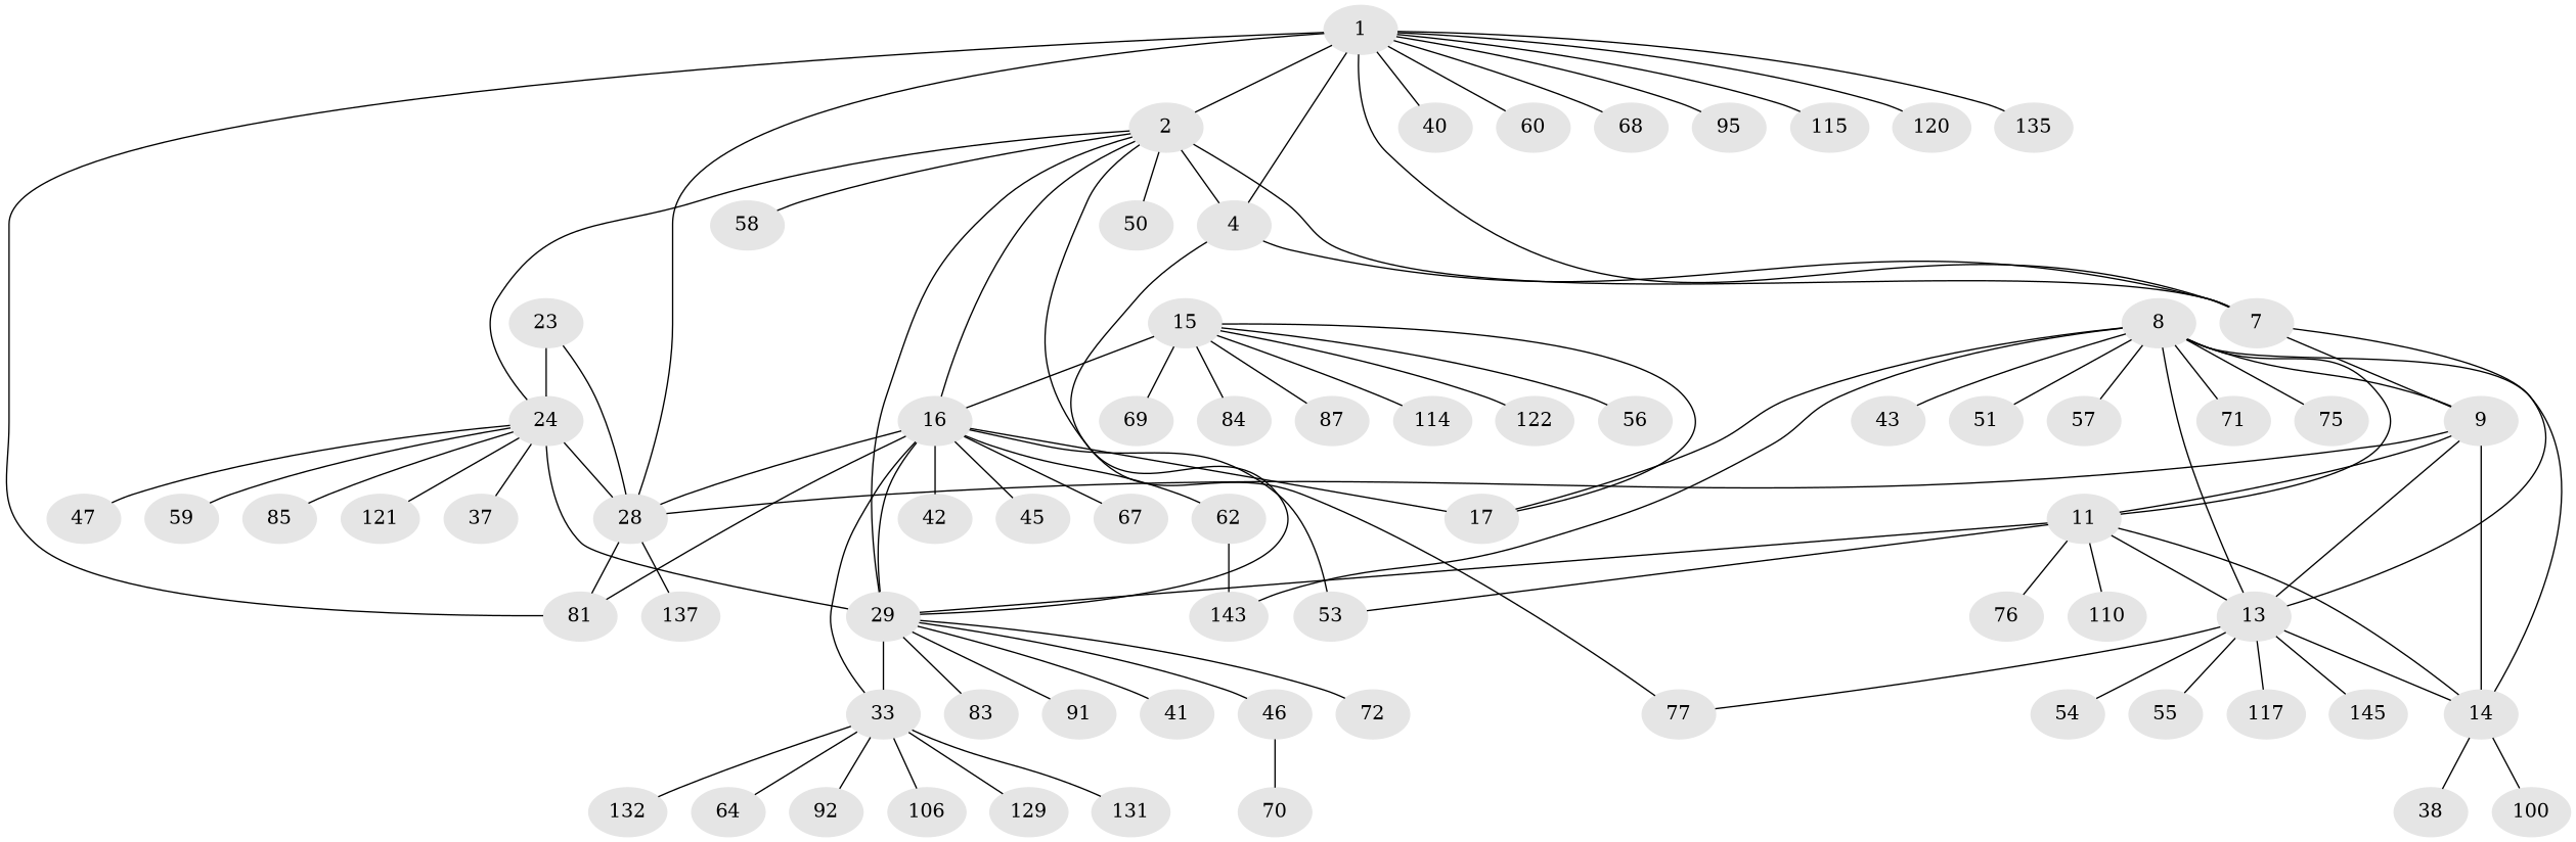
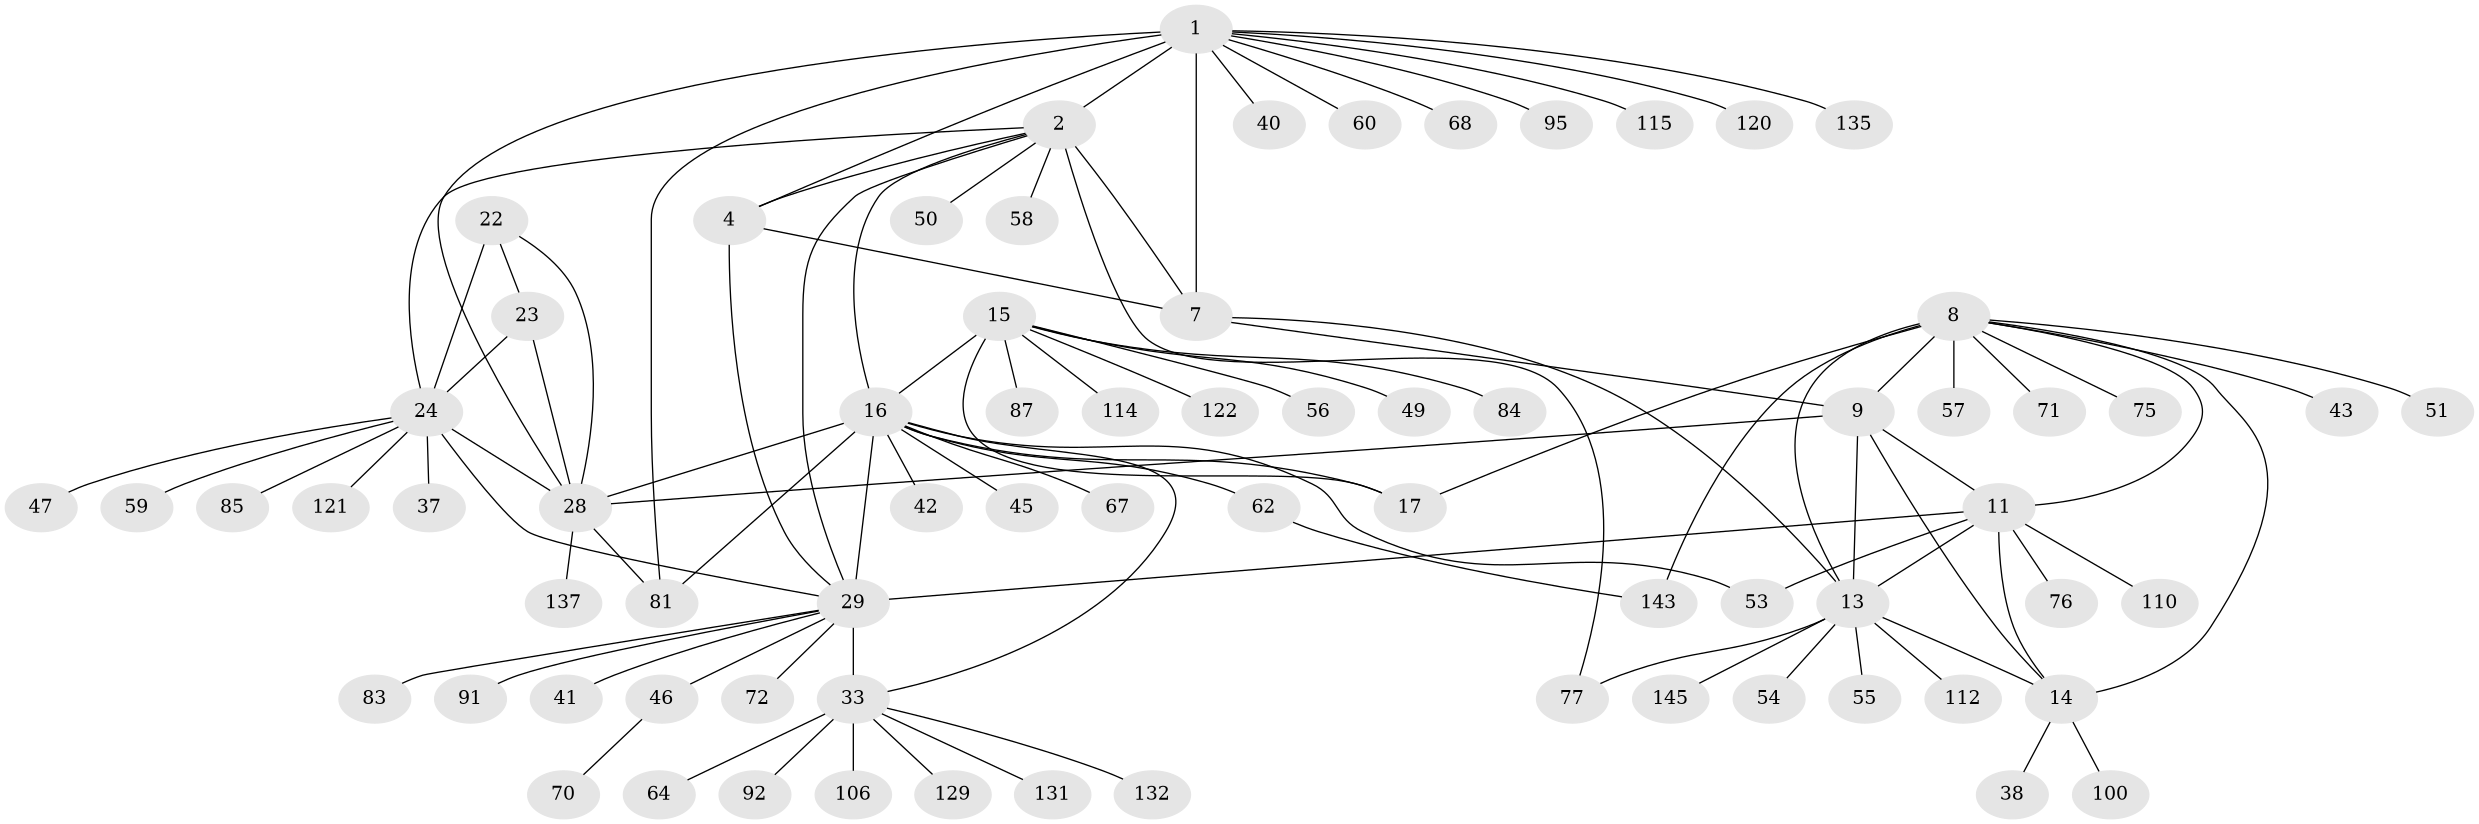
  graph {
    node [color=gray90 style=filled]
    1 [super="+3+5"]
    2
    4 [super="+79+44+116+139"]
    7 [super="+36+108+134+126+80"]
    28
    40
    60
    68
    81 [super="+88"]
    95
    115
    120 [super="+144"]
    135
    16 [super="+18+65+63+19"]
    24 [super="+25+82+90"]
    29 [super="+32+99+35+31+39+30"]
    50
    58
    77 [super="+123"]
    9 [super="+12"]
    13
    137
    17 [super="+98+103"]
    53
    33 [super="+34+78"]
    42
    45 [super="+101"]
    62
    67
    37
    47
    59
    85
    121
    41 [super="+74"]
    46
    72
    83 [super="+89"]
    91
    11
    14
    54
    55
-   112 [label=117]
+   112
    145
    8 [super="+10"]
    43
    51
    57
    71
    75 [super="+133"]
    143
    76 [super="+94"]
    110
    38
    100
    15 [super="+52"]
    56 [super="+97"]
-   69
+   69 [label=49]
    84
    87
    114
    122
    64
    92 [super="+113"]
    106
    129
    131
    132
+   22 [super="+86"]
    23
    70
    1 -- 2 [weight=4]
    1 -- 4 [weight=4]
    1 -- 7 [weight=4]
    1 -- 28
    1 -- 40
    1 -- 60
    1 -- 68
    1 -- 81
    1 -- 95
    1 -- 115
    1 -- 120
    1 -- 135
    2 -- 4
    2 -- 7
    2 -- 16
    2 -- 24
    2 -- 29
    2 -- 50
    2 -- 58
    2 -- 77
    4 -- 7
    4 -- 29
    7 -- 9
    7 -- 13
    28 -- 81
    28 -- 137
    16 -- 28
    16 -- 81
    16 -- 29 [weight=2]
    16 -- 17 [weight=5]
    16 -- 53
    16 -- 33
    16 -- 42
    16 -- 45
    16 -- 62
    16 -- 67
    24 -- 28 [weight=4]
    24 -- 29
    24 -- 37
    24 -- 47
    24 -- 59
    24 -- 85
    24 -- 121
    29 -- 33 [weight=10]
    29 -- 41
    29 -- 46
    29 -- 72
    29 -- 83
    29 -- 91
    9 -- 28
    9 -- 13 [weight=2]
    9 -- 11 [weight=2]
    9 -- 14 [weight=2]
    13 -- 77
    13 -- 14
    13 -- 54
    13 -- 55
    13 -- 112
    13 -- 145
    33 -- 64
    33 -- 92
    33 -- 106
    33 -- 129
    33 -- 131
    33 -- 132
    62 -- 143
    46 -- 70
    11 -- 29
    11 -- 13
    11 -- 53
    11 -- 14
    11 -- 76
    11 -- 110
    14 -- 38
    14 -- 100
    8 -- 9 [weight=4]
    8 -- 13 [weight=2]
    8 -- 17
    8 -- 11 [weight=2]
    8 -- 14 [weight=2]
    8 -- 43
    8 -- 51
    8 -- 57
    8 -- 71
    8 -- 75
    8 -- 143
    15 -- 16 [weight=5]
    15 -- 17
    15 -- 56
    15 -- 69
    15 -- 84
    15 -- 87
    15 -- 114
    15 -- 122
+   22 -- 28
+   22 -- 24 [weight=4]
+   22 -- 23
    23 -- 28
    23 -- 24 [weight=4]
  }
